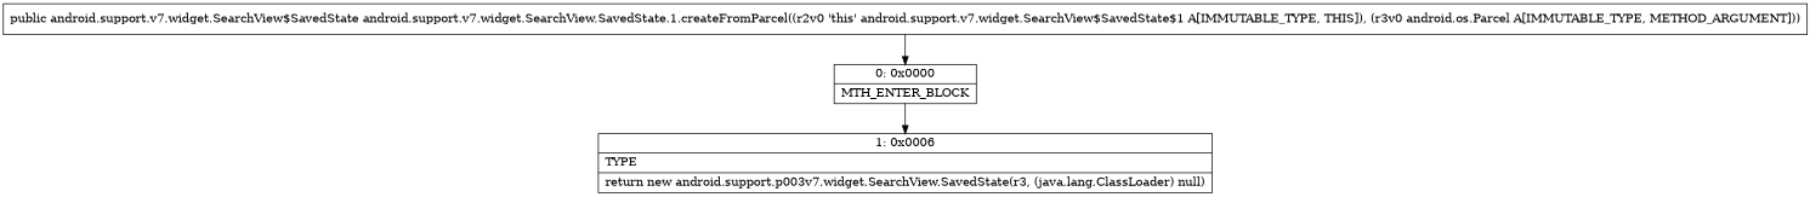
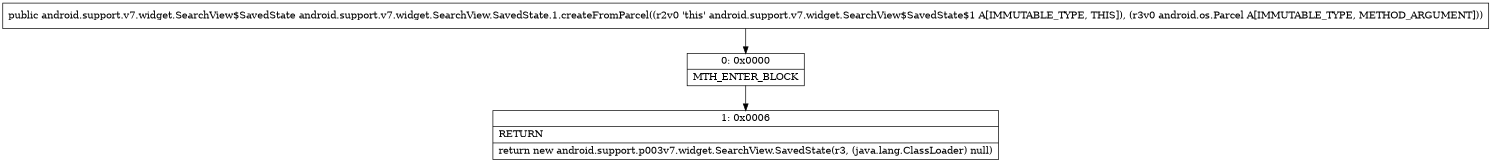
  digraph {
    node [shape=record]
    n1 [label="{0\:\ 0x0000|MTH_ENTER_BLOCK\l}"]
-   n2 [label="{1\:\ 0x0006|TYPE\l|return new android.support.p003v7.widget.SearchView.SavedState(r3, (java.lang.ClassLoader) null)\l}"]
+   n2 [label="{1\:\ 0x0006|RETURN\l|return new android.support.p003v7.widget.SearchView.SavedState(r3, (java.lang.ClassLoader) null)\l}"]
    n3 [label="{public android.support.v7.widget.SearchView$SavedState android.support.v7.widget.SearchView.SavedState.1.createFromParcel((r2v0 'this' android.support.v7.widget.SearchView$SavedState$1 A[IMMUTABLE_TYPE, THIS]), (r3v0 android.os.Parcel A[IMMUTABLE_TYPE, METHOD_ARGUMENT])) }"]
    n1 -> n2
    n3 -> n1
  }
